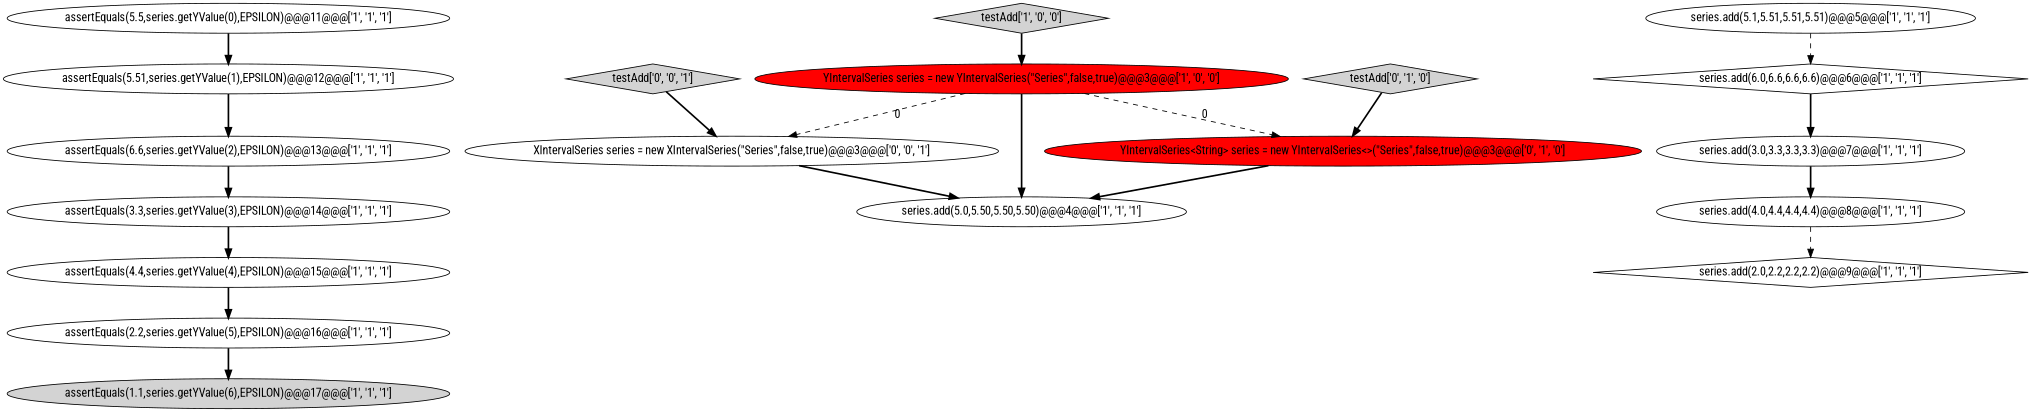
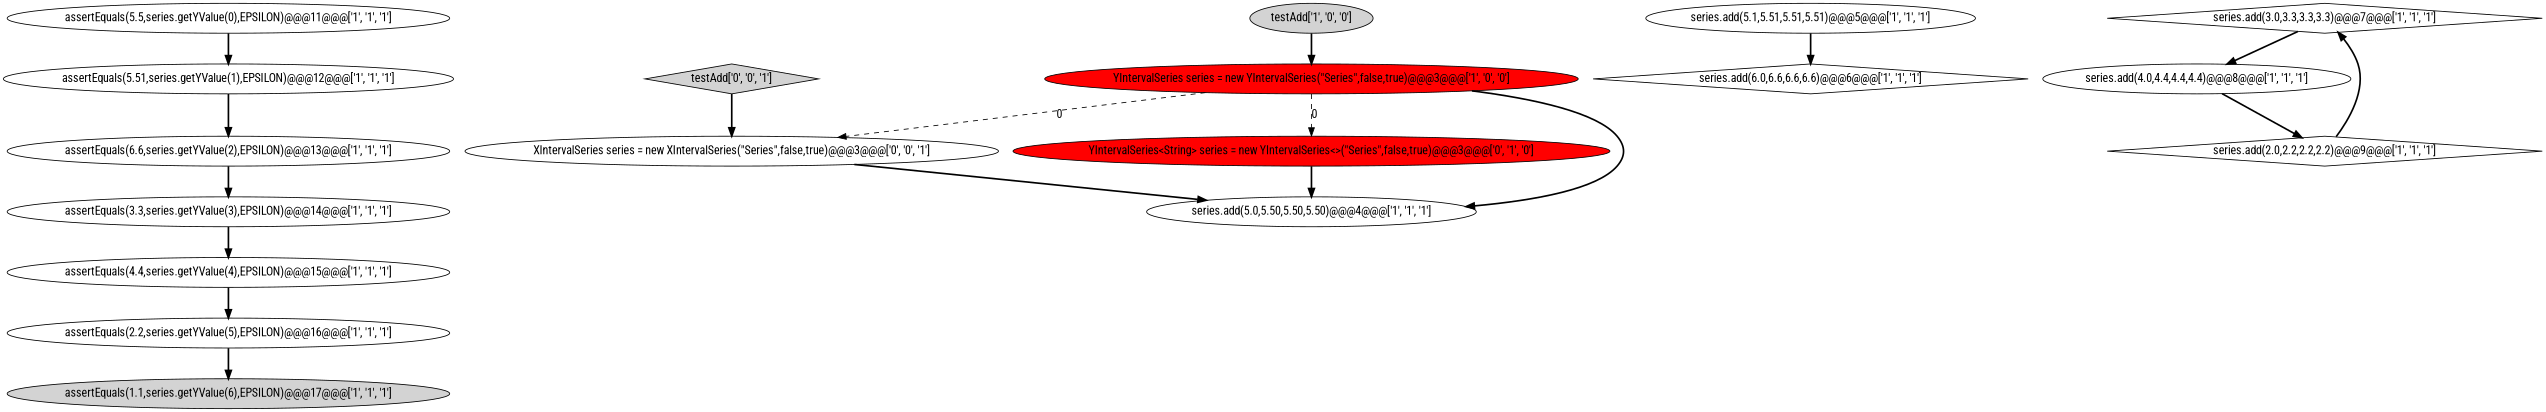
  digraph {
    fontname="Roboto Condensed"
    node [fillcolor=white fontname="Roboto Condensed" shape=ellipse style=filled]
    edge [fontname="Roboto Condensed" style=bold]
    n1 [label="assertEquals(2.2,series.getYValue(5),EPSILON)@@@16@@@['1', '1', '1']"]
    n2 [fillcolor=lightgray label="assertEquals(1.1,series.getYValue(6),EPSILON)@@@17@@@['1', '1', '1']"]
    n3 [fillcolor=red label="YIntervalSeries<String> series = new YIntervalSeries<>(\"Series\",false,true)@@@3@@@['0', '1', '0']"]
    n4 [label="series.add(5.0,5.50,5.50,5.50)@@@4@@@['1', '1', '1']"]
-   n5 [fillcolor=lightgray label="testAdd['1', '0', '0']" shape=diamond]
+   n5 [fillcolor=lightgray label="testAdd['1', '0', '0']"]
    n6 [fillcolor=red label="YIntervalSeries series = new YIntervalSeries(\"Series\",false,true)@@@3@@@['1', '0', '0']"]
    n7 [label="XIntervalSeries series = new XIntervalSeries(\"Series\",false,true)@@@3@@@['0', '0', '1']"]
    n8 [label="assertEquals(5.5,series.getYValue(0),EPSILON)@@@11@@@['1', '1', '1']"]
    n9 [label="assertEquals(5.51,series.getYValue(1),EPSILON)@@@12@@@['1', '1', '1']"]
    n10 [label="series.add(5.1,5.51,5.51,5.51)@@@5@@@['1', '1', '1']"]
    n11 [label="series.add(6.0,6.6,6.6,6.6)@@@6@@@['1', '1', '1']" shape=diamond]
-   n12 [label="series.add(3.0,3.3,3.3,3.3)@@@7@@@['1', '1', '1']"]
+   n12 [label="series.add(3.0,3.3,3.3,3.3)@@@7@@@['1', '1', '1']" shape=diamond]
    n13 [label="series.add(4.0,4.4,4.4,4.4)@@@8@@@['1', '1', '1']"]
    n14 [label="series.add(2.0,2.2,2.2,2.2)@@@9@@@['1', '1', '1']" shape=diamond]
    n15 [label="assertEquals(6.6,series.getYValue(2),EPSILON)@@@13@@@['1', '1', '1']"]
    n16 [label="assertEquals(3.3,series.getYValue(3),EPSILON)@@@14@@@['1', '1', '1']"]
    n17 [label="assertEquals(4.4,series.getYValue(4),EPSILON)@@@15@@@['1', '1', '1']"]
-   n18 [fillcolor=lightgray label="testAdd['0', '1', '0']" shape=diamond]
    n19 [fillcolor=lightgray label="testAdd['0', '0', '1']" shape=diamond]
    n1 -> n2
    n3 -> n4
    n5 -> n6
    n6 -> n3 [label=0 style=dashed]
    n6 -> n4
    n6 -> n7 [label=0 style=dashed]
    n7 -> n4
    n8 -> n9
    n9 -> n15
-   n10 -> n11 [style=dashed]
-   n11 -> n12
+   n10 -> n11
+   n14 -> n12
    n12 -> n13
-   n13 -> n14 [style=dashed]
+   n13 -> n14
    n15 -> n16
    n16 -> n17
    n17 -> n1
-   n18 -> n3
    n19 -> n7
  }
